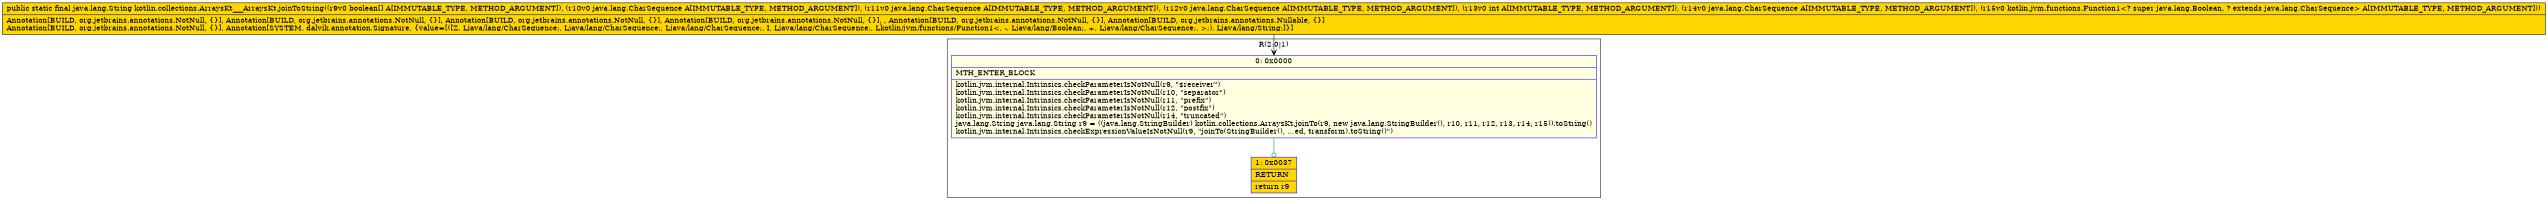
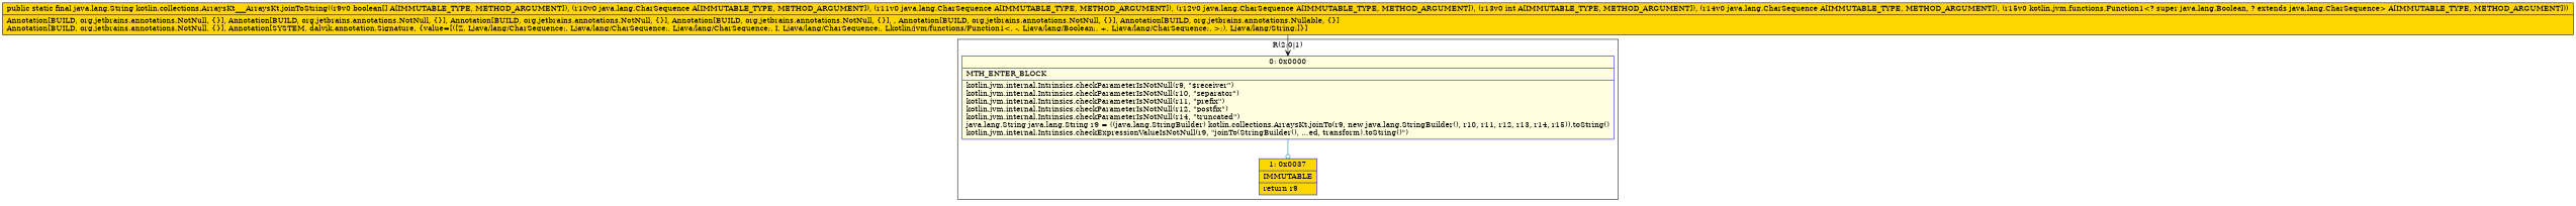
  digraph {
    node [color=blue shape=record style=filled fillcolor=gold]
    n1 [label="{0\:\ 0x0000|MTH_ENTER_BLOCK\l|kotlin.jvm.internal.Intrinsics.checkParameterIsNotNull(r9, \"$receiver\")\lkotlin.jvm.internal.Intrinsics.checkParameterIsNotNull(r10, \"separator\")\lkotlin.jvm.internal.Intrinsics.checkParameterIsNotNull(r11, \"prefix\")\lkotlin.jvm.internal.Intrinsics.checkParameterIsNotNull(r12, \"postfix\")\lkotlin.jvm.internal.Intrinsics.checkParameterIsNotNull(r14, \"truncated\")\ljava.lang.String java.lang.String r9 = ((java.lang.StringBuilder) kotlin.collections.ArraysKt.joinTo(r9, new java.lang.StringBuilder(), r10, r11, r12, r13, r14, r15)).toString()\lkotlin.jvm.internal.Intrinsics.checkExpressionValueIsNotNull(r9, \"joinTo(StringBuilder(), …ed, transform).toString()\")\l}" fillcolor=lightyellow]
-   n2 [label="{1\:\ 0x0037|RETURN\l|return r9\l}"]
+   n2 [label="{1\:\ 0x0037|IMMUTABLE\l|return r9\l}"]
    n3 [label="{public static final java.lang.String kotlin.collections.ArraysKt___ArraysKt.joinToString((r9v0 boolean[] A[IMMUTABLE_TYPE, METHOD_ARGUMENT]), (r10v0 java.lang.CharSequence A[IMMUTABLE_TYPE, METHOD_ARGUMENT]), (r11v0 java.lang.CharSequence A[IMMUTABLE_TYPE, METHOD_ARGUMENT]), (r12v0 java.lang.CharSequence A[IMMUTABLE_TYPE, METHOD_ARGUMENT]), (r13v0 int A[IMMUTABLE_TYPE, METHOD_ARGUMENT]), (r14v0 java.lang.CharSequence A[IMMUTABLE_TYPE, METHOD_ARGUMENT]), (r15v0 kotlin.jvm.functions.Function1\<? super java.lang.Boolean, ? extends java.lang.CharSequence\> A[IMMUTABLE_TYPE, METHOD_ARGUMENT]))  | Annotation[BUILD, org.jetbrains.annotations.NotNull, \{\}], Annotation[BUILD, org.jetbrains.annotations.NotNull, \{\}], Annotation[BUILD, org.jetbrains.annotations.NotNull, \{\}], Annotation[BUILD, org.jetbrains.annotations.NotNull, \{\}], , Annotation[BUILD, org.jetbrains.annotations.NotNull, \{\}], Annotation[BUILD, org.jetbrains.annotations.Nullable, \{\}]\lAnnotation[BUILD, org.jetbrains.annotations.NotNull, \{\}], Annotation[SYSTEM, dalvik.annotation.Signature, \{value=[([Z, Ljava\/lang\/CharSequence;, Ljava\/lang\/CharSequence;, Ljava\/lang\/CharSequence;, I, Ljava\/lang\/CharSequence;, Lkotlin\/jvm\/functions\/Function1\<, \-, Ljava\/lang\/Boolean;, +, Ljava\/lang\/CharSequence;, \>;), Ljava\/lang\/String;]\}]\l}" color=""]
    subgraph cluster_1 {
      label="R(2:0|1)"
      n1
      n2
    }
    n1 -> n2 [color=teal arrowhead=odot]
    n3 -> n1 [color=black arrowhead=vee]
  }
